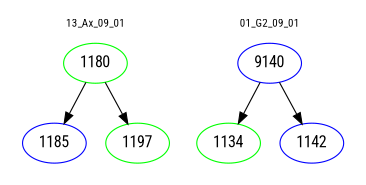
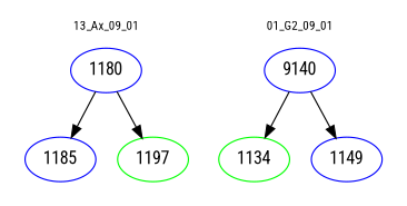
  digraph {
    fontname="Roboto Condensed"
    node [color=blue fontname="Roboto Condensed"]
    edge [color=black fontname="Roboto Condensed"]
-   n1 [color=green label=1180]
+   n1 [label=1180]
    n2 [label=1185]
    n3 [color=green label=1197]
    n4 [label=9140]
    n5 [color=green label=1134]
-   n6 [label=1142]
+   n6 [label=1149]
    subgraph cluster_1 {
      color=white
      fontsize=10
      label="13_Ax_09_01"
      n1
      n2
      n3
    }
    subgraph cluster_2 {
      color=white
      fontsize=10
      label="01_G2_09_01"
      n4
      n5
      n6
    }
    n1 -> n2
    n1 -> n3
    n4 -> n5
    n4 -> n6
  }
